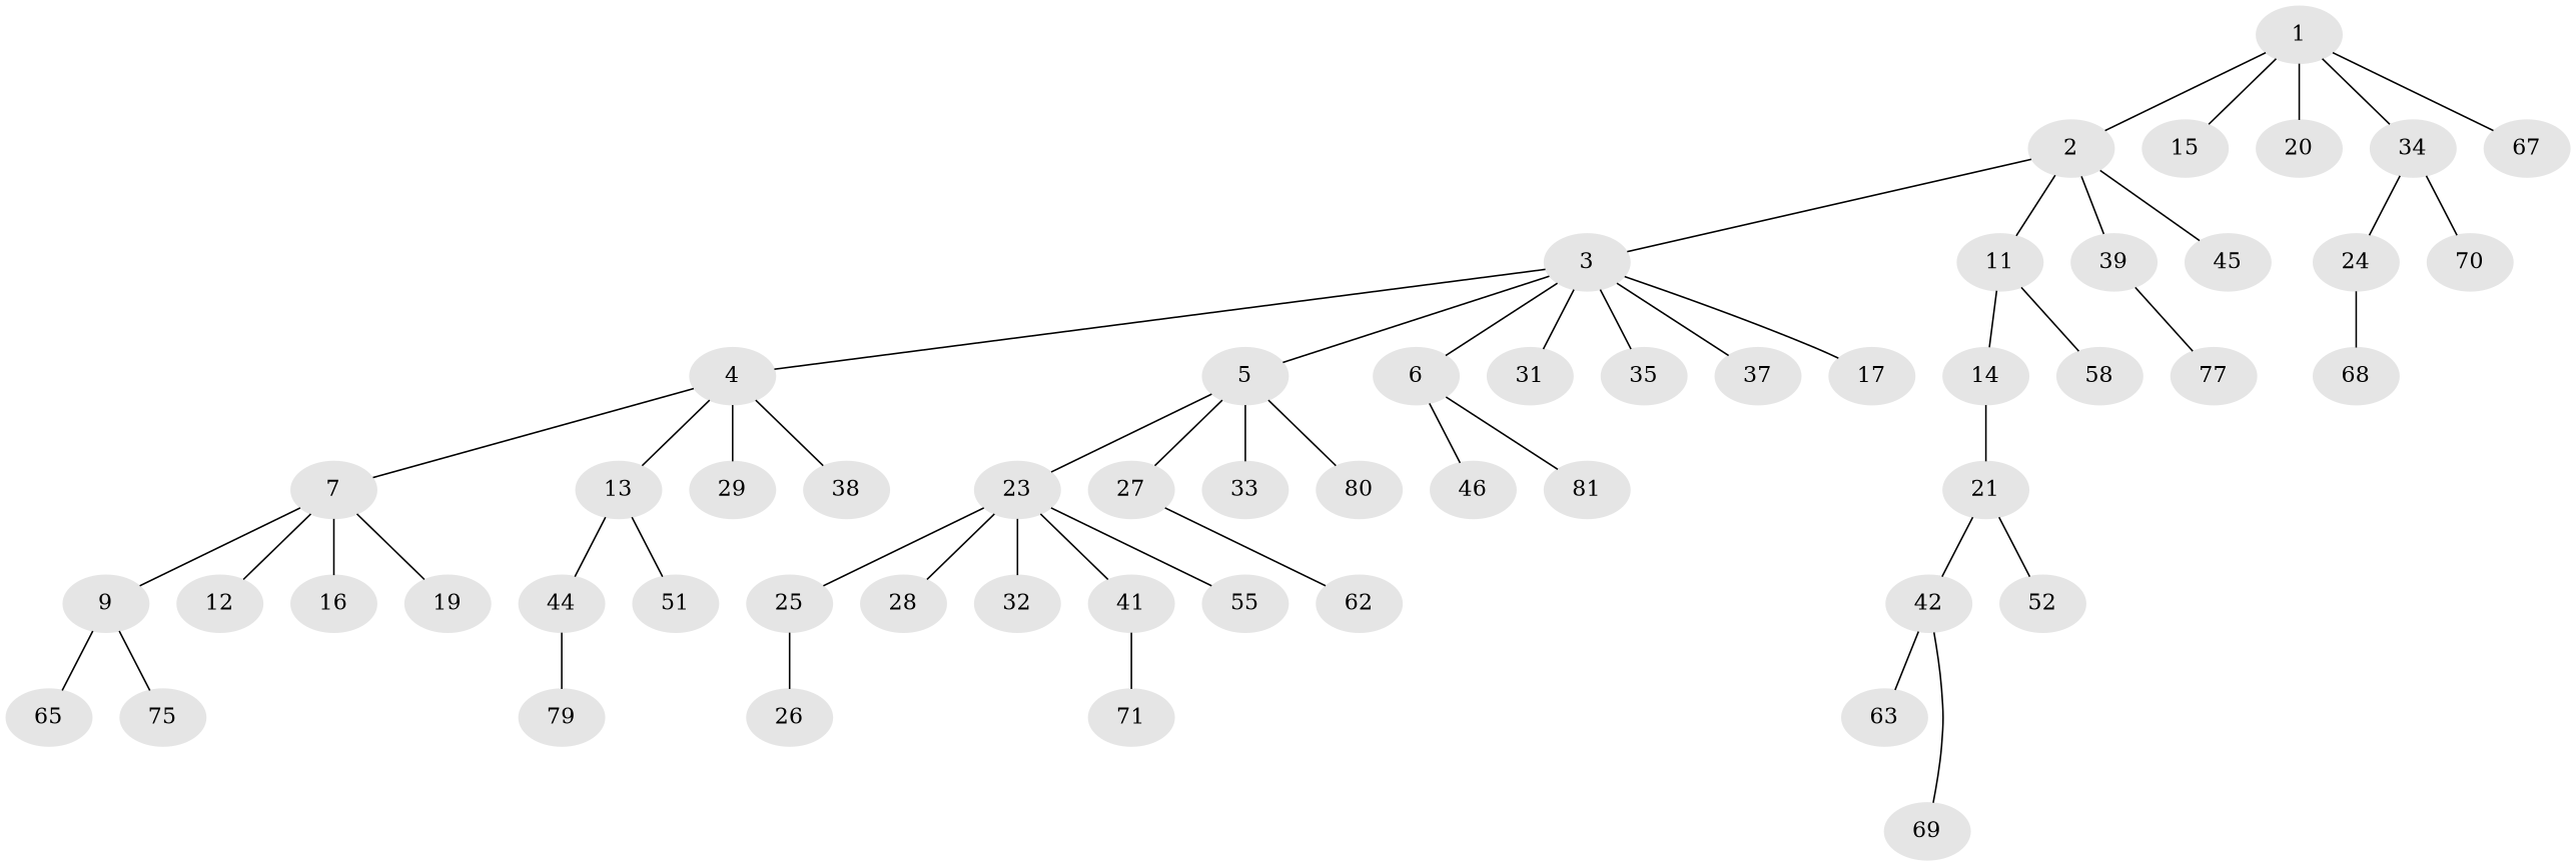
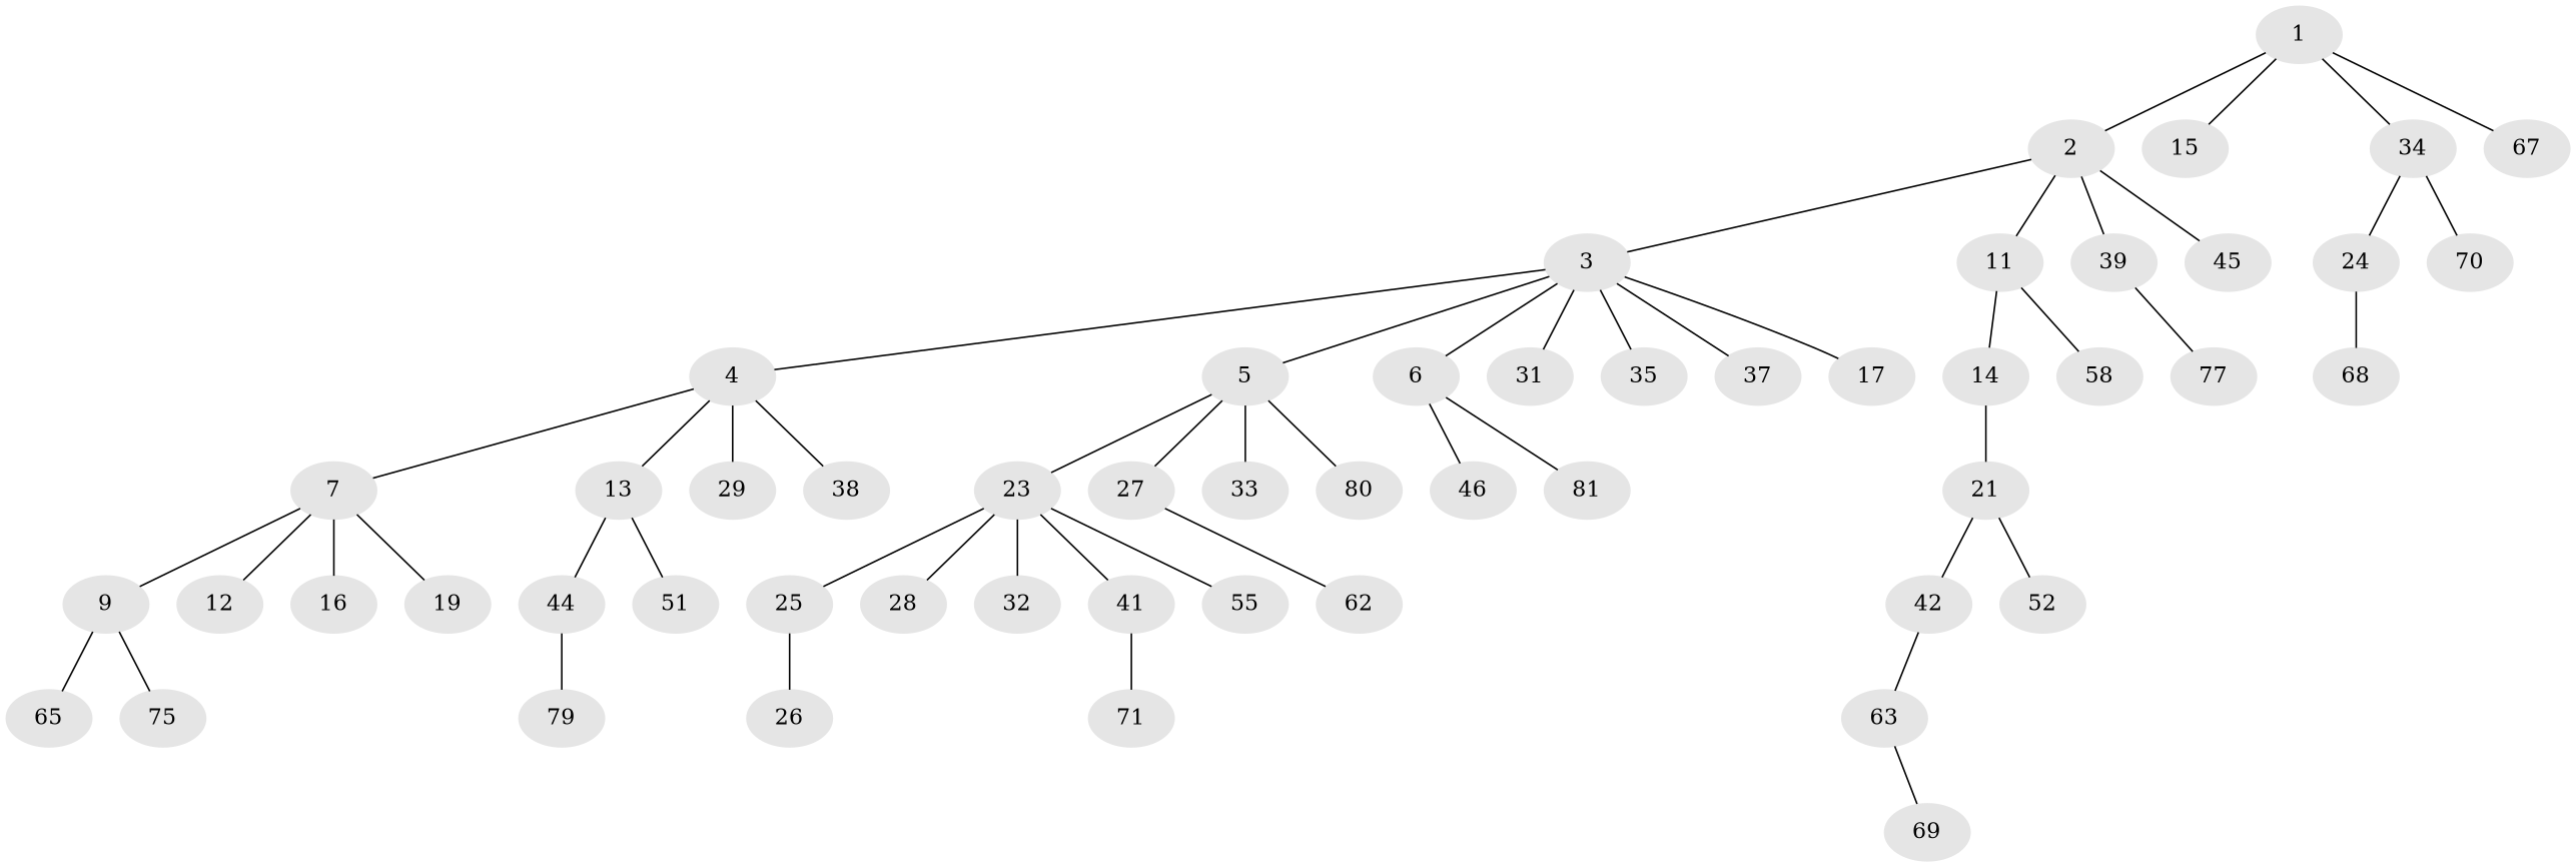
  graph {
    node [color=gray90 style=filled]
    1 [super="+66"]
    2 [super="+10"]
    15 [super="+22"]
-   20
    34 [super="+56"]
    67
    3 [super="+72"]
    11 [super="+64"]
    39 [super="+43"]
    45
    24
    68
    70
    4 [super="+40"]
    5 [super="+30"]
    6
    31
    35
    37
    17 [super="+47"]
    14 [super="+49"]
    58
    77
    7 [super="+8"]
    13 [super="+59"]
    29
    38
    23 [super="+82"]
    27 [super="+57"]
    33
    80
    46 [super="+74"]
    81
    9
    12
    16 [super="+18"]
    19 [super="+73"]
    44
    51
    25
    28
    32 [super="+54"]
    41 [super="+61"]
    55
    62
    65 [super="+76"]
    75
    21 [super="+36"]
    79
    42 [super="+60"]
    52
    63
    69 [super="+78"]
    26
    71
    1 -- 2
    1 -- 15
-   1 -- 20
    1 -- 34
    1 -- 67
    2 -- 3
    2 -- 11
    2 -- 39
    2 -- 45
    34 -- 24
    34 -- 70
    3 -- 4
    3 -- 5
    3 -- 6
    3 -- 31
    3 -- 35
    3 -- 37
    3 -- 17
    11 -- 14
    11 -- 58
    39 -- 77
    24 -- 68
    4 -- 7
    4 -- 13
    4 -- 29
    4 -- 38
    5 -- 23
    5 -- 27
    5 -- 33
    5 -- 80
    6 -- 46
    6 -- 81
    14 -- 21
    7 -- 9
    7 -- 12
    7 -- 16
    7 -- 19
    13 -- 44
    13 -- 51
    23 -- 25
    23 -- 28
    23 -- 32
    23 -- 41
    23 -- 55
    27 -- 62
    9 -- 65
    9 -- 75
    44 -- 79
    25 -- 26
    41 -- 71
    21 -- 42
    21 -- 52
    42 -- 63
-   42 -- 69
+   63 -- 69
  }
